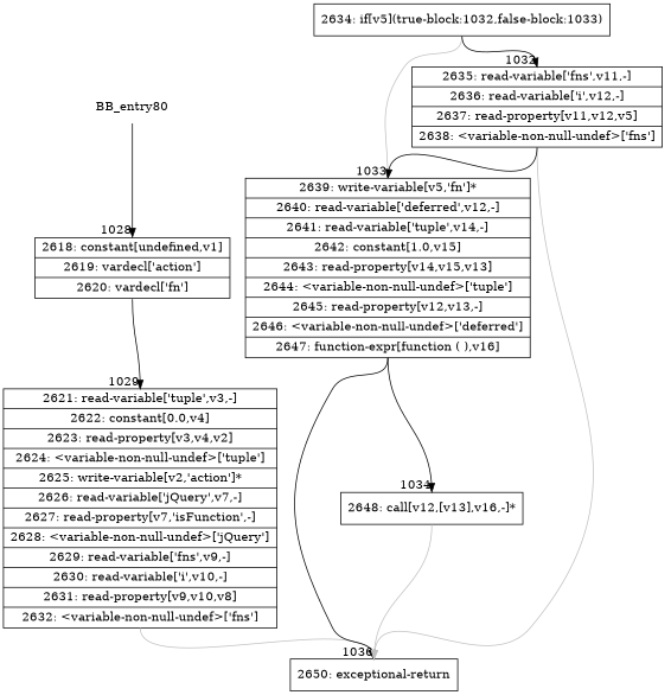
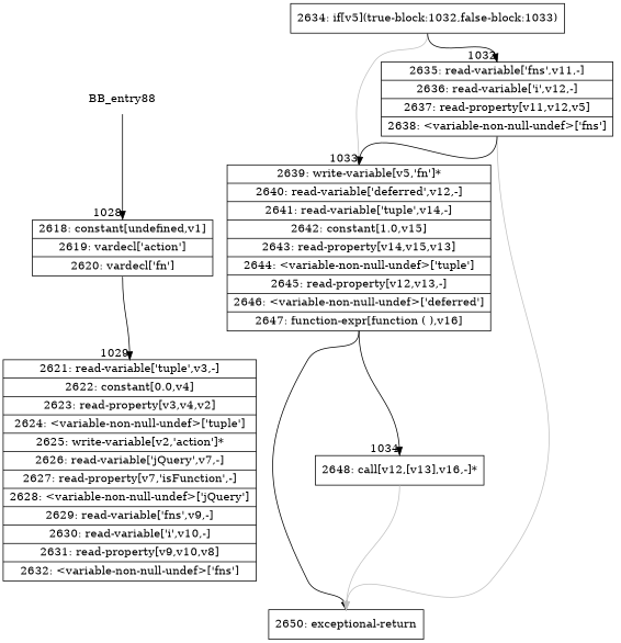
  digraph {
    rankdir=TD
    node [shape=record]
    edge [headport=n tailport=s]
-   BB_entry80 [shape=none]
+   BB_entry80 [shape=none label=BB_entry88]
    n2 [label="{2618: constant[undefined,v1]|2619: vardecl['action']|2620: vardecl['fn']}"]
    n3 [label="{2621: read-variable['tuple',v3,-]|2622: constant[0.0,v4]|2623: read-property[v3,v4,v2]|2624: \<variable-non-null-undef\>['tuple']|2625: write-variable[v2,'action']*|2626: read-variable['jQuery',v7,-]|2627: read-property[v7,'isFunction',-]|2628: \<variable-non-null-undef\>['jQuery']|2629: read-variable['fns',v9,-]|2630: read-variable['i',v10,-]|2631: read-property[v9,v10,v8]|2632: \<variable-non-null-undef\>['fns']}"]
    n4 [label="{2650: exceptional-return}"]
    n5 [label="{2634: if[v5](true-block:1032,false-block:1033)}"]
    n6 [label="{2639: write-variable[v5,'fn']*|2640: read-variable['deferred',v12,-]|2641: read-variable['tuple',v14,-]|2642: constant[1.0,v15]|2643: read-property[v14,v15,v13]|2644: \<variable-non-null-undef\>['tuple']|2645: read-property[v12,v13,-]|2646: \<variable-non-null-undef\>['deferred']|2647: function-expr[function ( ),v16]}"]
    n7 [label="{2635: read-variable['fns',v11,-]|2636: read-variable['i',v12,-]|2637: read-property[v11,v12,v5]|2638: \<variable-non-null-undef\>['fns']}"]
    n8 [label="{2648: call[v12,[v13],v16,-]*}"]
    BB_entry80 -> n2 [headlabel="    1028"]
    n2 -> n3 [headlabel="      1029"]
-   n3 -> n4 [color=gray headlabel="      1036"]
    n5 -> n6 [color=gray headlabel="      1033"]
    n5 -> n7 [headlabel="      1032"]
    n6 -> n4 [color=black]
    n6 -> n8 [headlabel="      1034"]
    n7 -> n4 [color=gray]
    n7 -> n6
    n8 -> n4 [color=gray]
  }
